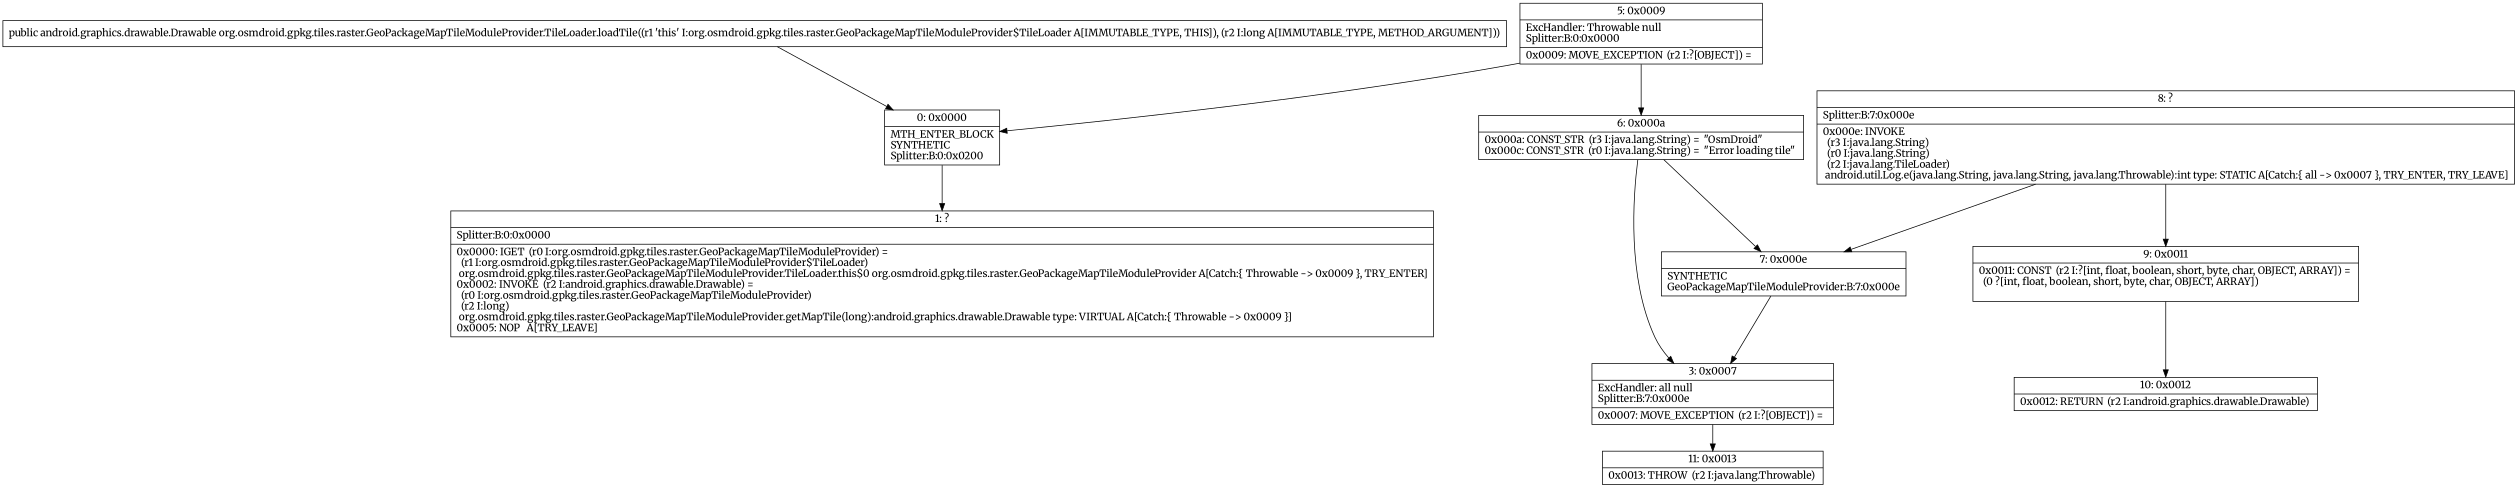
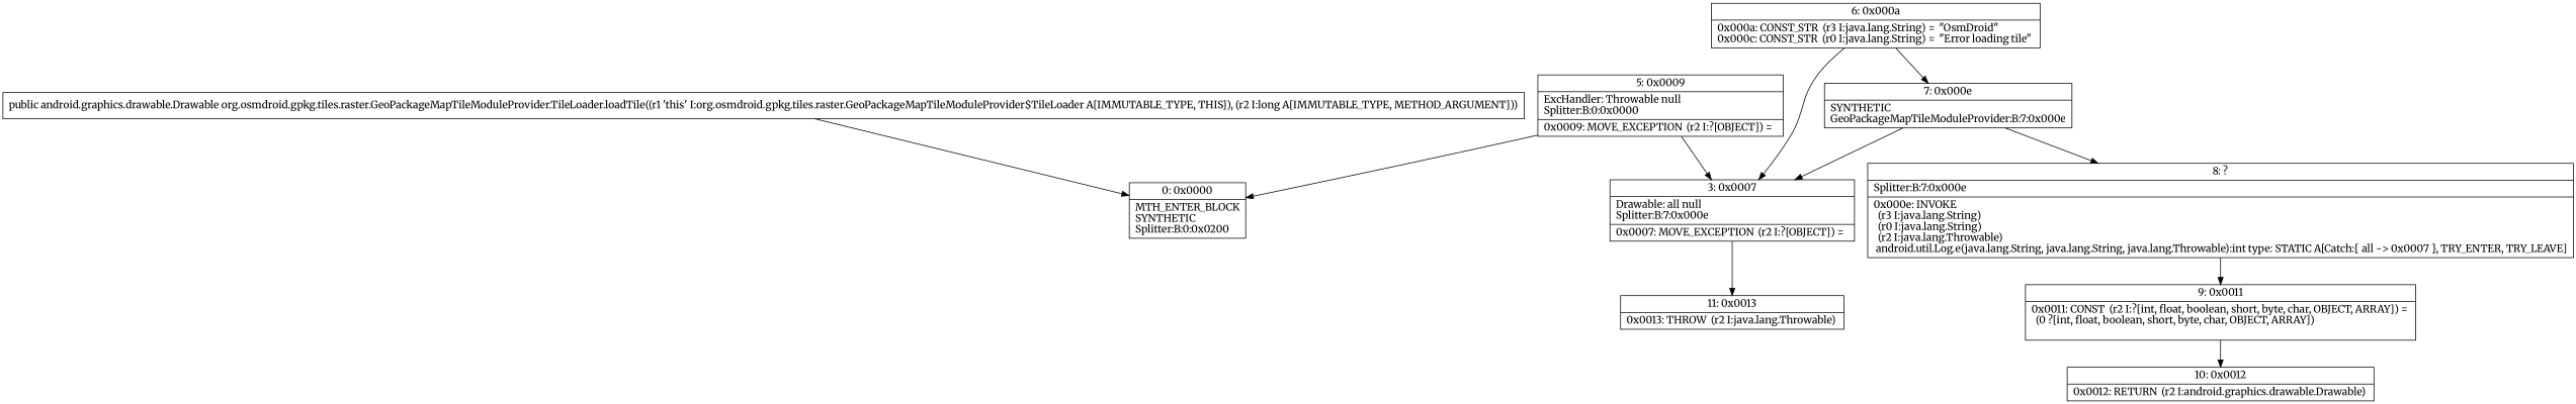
  digraph {
    fontname=Merriweather
    node [fontname=Merriweather shape=record]
    edge [fontname=Merriweather]
    n1 [label="{0\:\ 0x0000|MTH_ENTER_BLOCK\lSYNTHETIC\lSplitter:B:0:0x0200\l}"]
-   n2 [label="{1\:\ ?|Splitter:B:0:0x0000\l|0x0000: IGET  (r0 I:org.osmdroid.gpkg.tiles.raster.GeoPackageMapTileModuleProvider) = \l  (r1 I:org.osmdroid.gpkg.tiles.raster.GeoPackageMapTileModuleProvider$TileLoader)\l org.osmdroid.gpkg.tiles.raster.GeoPackageMapTileModuleProvider.TileLoader.this$0 org.osmdroid.gpkg.tiles.raster.GeoPackageMapTileModuleProvider A[Catch:\{ Throwable \-\> 0x0009 \}, TRY_ENTER]\l0x0002: INVOKE  (r2 I:android.graphics.drawable.Drawable) = \l  (r0 I:org.osmdroid.gpkg.tiles.raster.GeoPackageMapTileModuleProvider)\l  (r2 I:long)\l org.osmdroid.gpkg.tiles.raster.GeoPackageMapTileModuleProvider.getMapTile(long):android.graphics.drawable.Drawable type: VIRTUAL A[Catch:\{ Throwable \-\> 0x0009 \}]\l0x0005: NOP   A[TRY_LEAVE]\l}"]
    n3 [label="{5\:\ 0x0009|ExcHandler: Throwable null\lSplitter:B:0:0x0000\l|0x0009: MOVE_EXCEPTION  (r2 I:?[OBJECT]) =  \l}"]
    n4 [label="{6\:\ 0x000a|0x000a: CONST_STR  (r3 I:java.lang.String) =  \"OsmDroid\" \l0x000c: CONST_STR  (r0 I:java.lang.String) =  \"Error loading tile\" \l}"]
-   n5 [label="{3\:\ 0x0007|ExcHandler: all null\lSplitter:B:7:0x000e\l|0x0007: MOVE_EXCEPTION  (r2 I:?[OBJECT]) =  \l}"]
+   n5 [label="{3\:\ 0x0007|Drawable: all null\lSplitter:B:7:0x000e\l|0x0007: MOVE_EXCEPTION  (r2 I:?[OBJECT]) =  \l}"]
    n6 [label="{11\:\ 0x0013|0x0013: THROW  (r2 I:java.lang.Throwable) \l}"]
    n7 [label="{7\:\ 0x000e|SYNTHETIC\lGeoPackageMapTileModuleProvider:B:7:0x000e\l}"]
-   n8 [label="{8\:\ ?|Splitter:B:7:0x000e\l|0x000e: INVOKE  \l  (r3 I:java.lang.String)\l  (r0 I:java.lang.String)\l  (r2 I:java.lang.TileLoader)\l android.util.Log.e(java.lang.String, java.lang.String, java.lang.Throwable):int type: STATIC A[Catch:\{ all \-\> 0x0007 \}, TRY_ENTER, TRY_LEAVE]\l}"]
+   n8 [label="{8\:\ ?|Splitter:B:7:0x000e\l|0x000e: INVOKE  \l  (r3 I:java.lang.String)\l  (r0 I:java.lang.String)\l  (r2 I:java.lang.Throwable)\l android.util.Log.e(java.lang.String, java.lang.String, java.lang.Throwable):int type: STATIC A[Catch:\{ all \-\> 0x0007 \}, TRY_ENTER, TRY_LEAVE]\l}"]
    n9 [label="{9\:\ 0x0011|0x0011: CONST  (r2 I:?[int, float, boolean, short, byte, char, OBJECT, ARRAY]) = \l  (0 ?[int, float, boolean, short, byte, char, OBJECT, ARRAY])\l \l}"]
    n10 [label="{10\:\ 0x0012|0x0012: RETURN  (r2 I:android.graphics.drawable.Drawable) \l}"]
    n11 [label="{public android.graphics.drawable.Drawable org.osmdroid.gpkg.tiles.raster.GeoPackageMapTileModuleProvider.TileLoader.loadTile((r1 'this' I:org.osmdroid.gpkg.tiles.raster.GeoPackageMapTileModuleProvider$TileLoader A[IMMUTABLE_TYPE, THIS]), (r2 I:long A[IMMUTABLE_TYPE, METHOD_ARGUMENT])) }"]
-   n1 -> n2
    n3 -> n1
-   n3 -> n4
+   n3 -> n5
    n4 -> n5
    n4 -> n7
    n5 -> n6
    n7 -> n5
-   n8 -> n7
+   n7 -> n8
    n8 -> n9
    n9 -> n10
    n11 -> n1
  }
